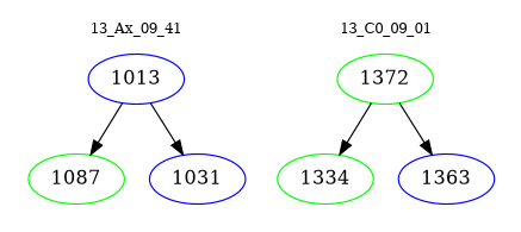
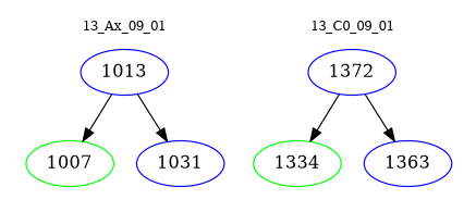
  digraph {
    node [color=blue]
    edge [color=black]
    n1 [label=1013]
-   n2 [color=green label=1087]
+   n2 [color=green label=1007]
    n3 [label=1031]
-   n4 [color=green label=1372]
+   n4 [label=1372]
    n5 [color=green label=1334]
    n6 [label=1363]
    subgraph cluster_1 {
      color=white
      fontsize=10
-     label="13_Ax_09_41"
+     label="13_Ax_09_01"
      n1
      n2
      n3
    }
    subgraph cluster_2 {
      color=white
      fontsize=10
      label="13_C0_09_01"
      n4
      n5
      n6
    }
    n1 -> n2
    n1 -> n3
    n4 -> n5
    n4 -> n6
  }
